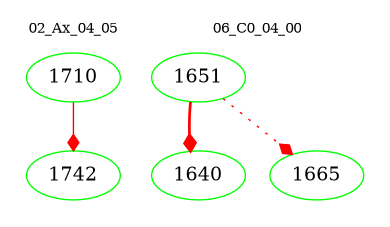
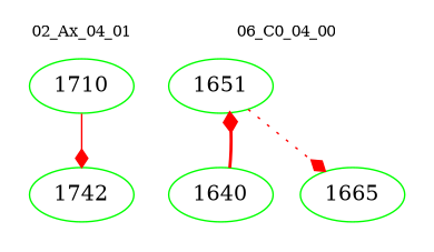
  digraph {
    node [color=green]
    edge [arrowhead=diamond color=red]
    n1 [label=1710]
    n2 [label=1742]
    n3 [label=1651]
    n4 [label=1640]
    n5 [label=1665]
    subgraph cluster_1 {
      color=white
      fontsize=10
-     label="02_Ax_04_05"
+     label="02_Ax_04_01"
      n1
      n2
    }
    subgraph cluster_2 {
      color=white
      fontsize=10
      label="06_C0_04_00"
      n3
      n4
      n5
    }
    n1 -> n2 [style=solid]
-   n3 -> n4 [style=bold]
+   n4 -> n3 [style=bold]
    n3 -> n5 [style=dotted]
  }
